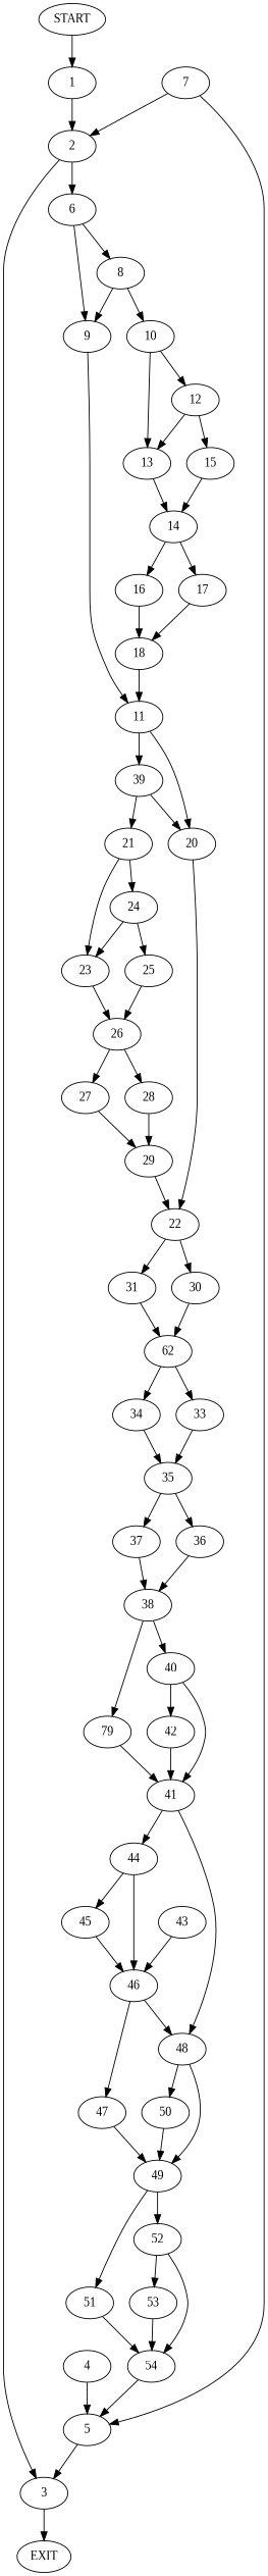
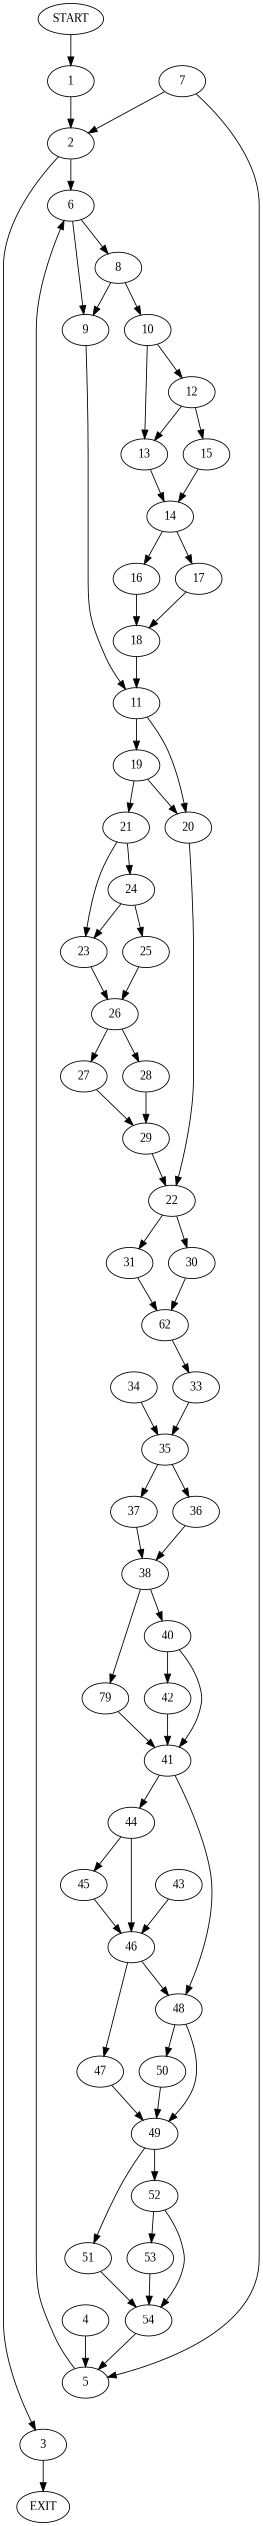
  digraph {
    fontname="Liberation Serif"
    node [fontname="Liberation Serif"]
    edge [fontname="Liberation Serif"]
    n1 [label=START]
    1
    2
    n4 [label=EXIT]
    3
    6
    4
    5
    8
    9
    7
    10
    11
    12
    13
-   19 [label=39]
+   19
    20
    15
    14
    21
    22
    16
    17
    18
    23
    24
    30
    31
    26
    25
    n31 [label=62]
    27
    28
    29
    33
    34
    35
    36
    37
    38
    n41 [label=79]
    40
    41
    42
    44
    48
    43
    46
    45
    47
    49
    50
    51
    52
    54
    53
    n1 -> 1
    1 -> 2
    2 -> 3
    2 -> 6
    3 -> n4
    6 -> 8
    6 -> 9
    4 -> 5
-   5 -> 3
+   5 -> 6
    8 -> 9
    8 -> 10
    9 -> 11
    7 -> 2
    7 -> 5
    10 -> 12
    10 -> 13
    11 -> 19
    11 -> 20
    12 -> 13
    12 -> 15
    13 -> 14
    19 -> 20
    19 -> 21
    20 -> 22
    15 -> 14
    14 -> 16
    14 -> 17
    21 -> 23
    21 -> 24
    22 -> 30
    22 -> 31
    16 -> 18
    17 -> 18
    18 -> 11
    23 -> 26
    24 -> 23
    24 -> 25
    30 -> n31
    31 -> n31
    26 -> 27
    26 -> 28
    25 -> 26
    n31 -> 33
-   n31 -> 34
    27 -> 29
    28 -> 29
    29 -> 22
    33 -> 35
    34 -> 35
    35 -> 36
    35 -> 37
    36 -> 38
    37 -> 38
    38 -> n41
    38 -> 40
    n41 -> 41
    40 -> 41
    40 -> 42
    41 -> 44
    41 -> 48
    42 -> 41
    44 -> 46
    44 -> 45
    48 -> 49
    48 -> 50
    43 -> 46
    46 -> 48
    46 -> 47
    45 -> 46
    47 -> 49
    49 -> 51
    49 -> 52
    50 -> 49
    51 -> 54
    52 -> 54
    52 -> 53
    54 -> 5
    53 -> 54
  }
